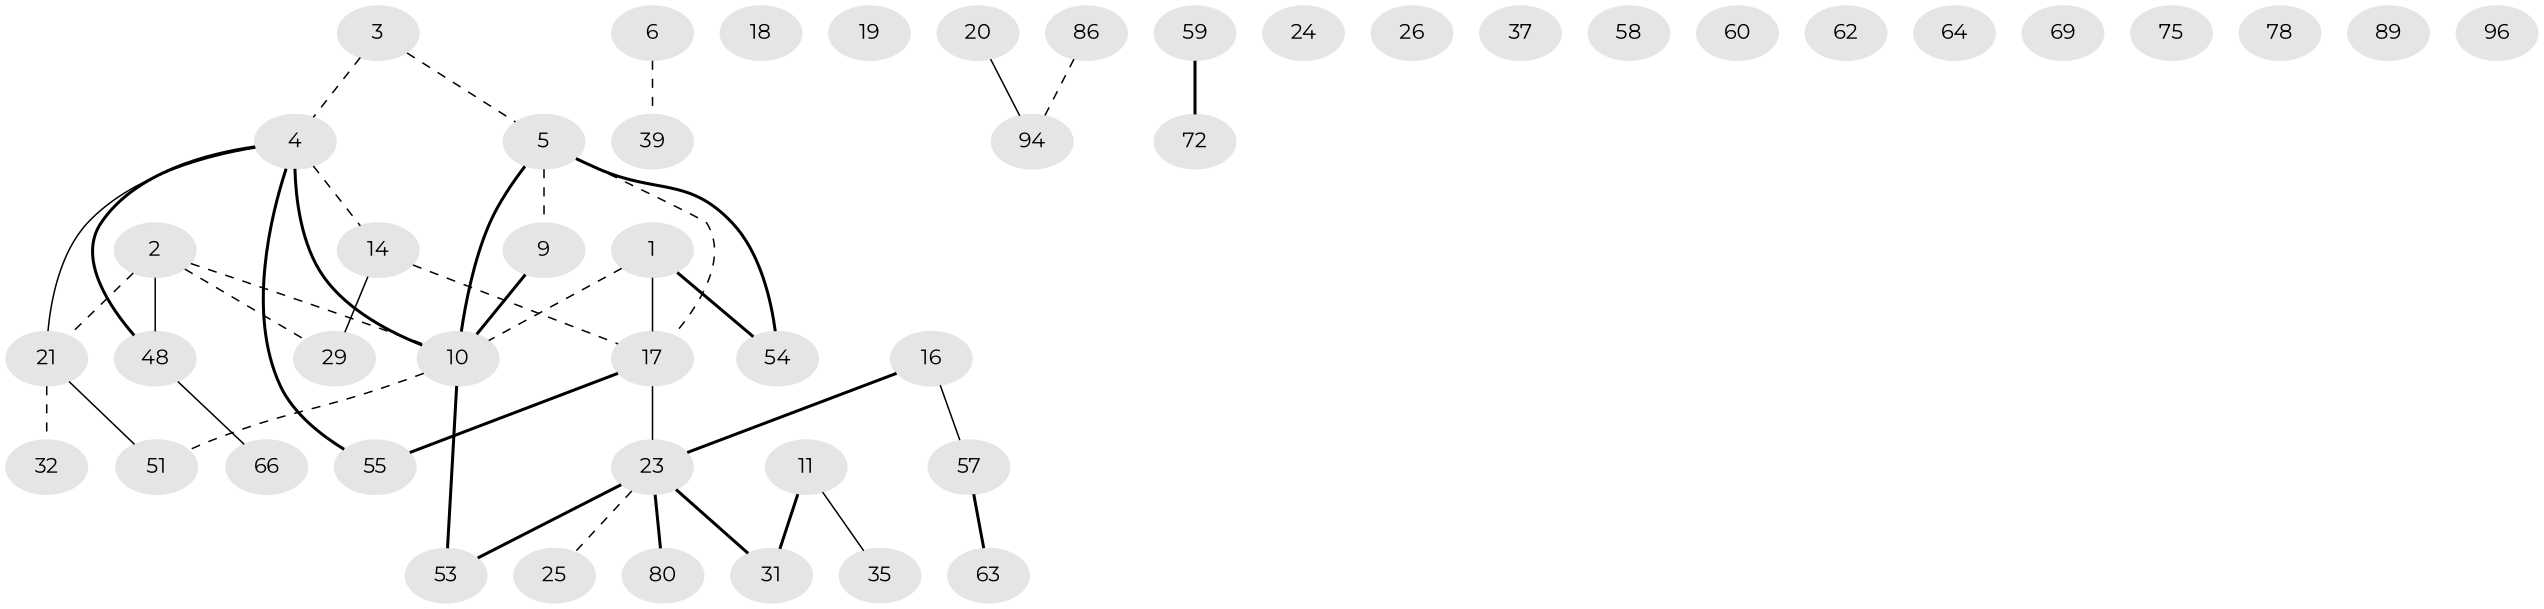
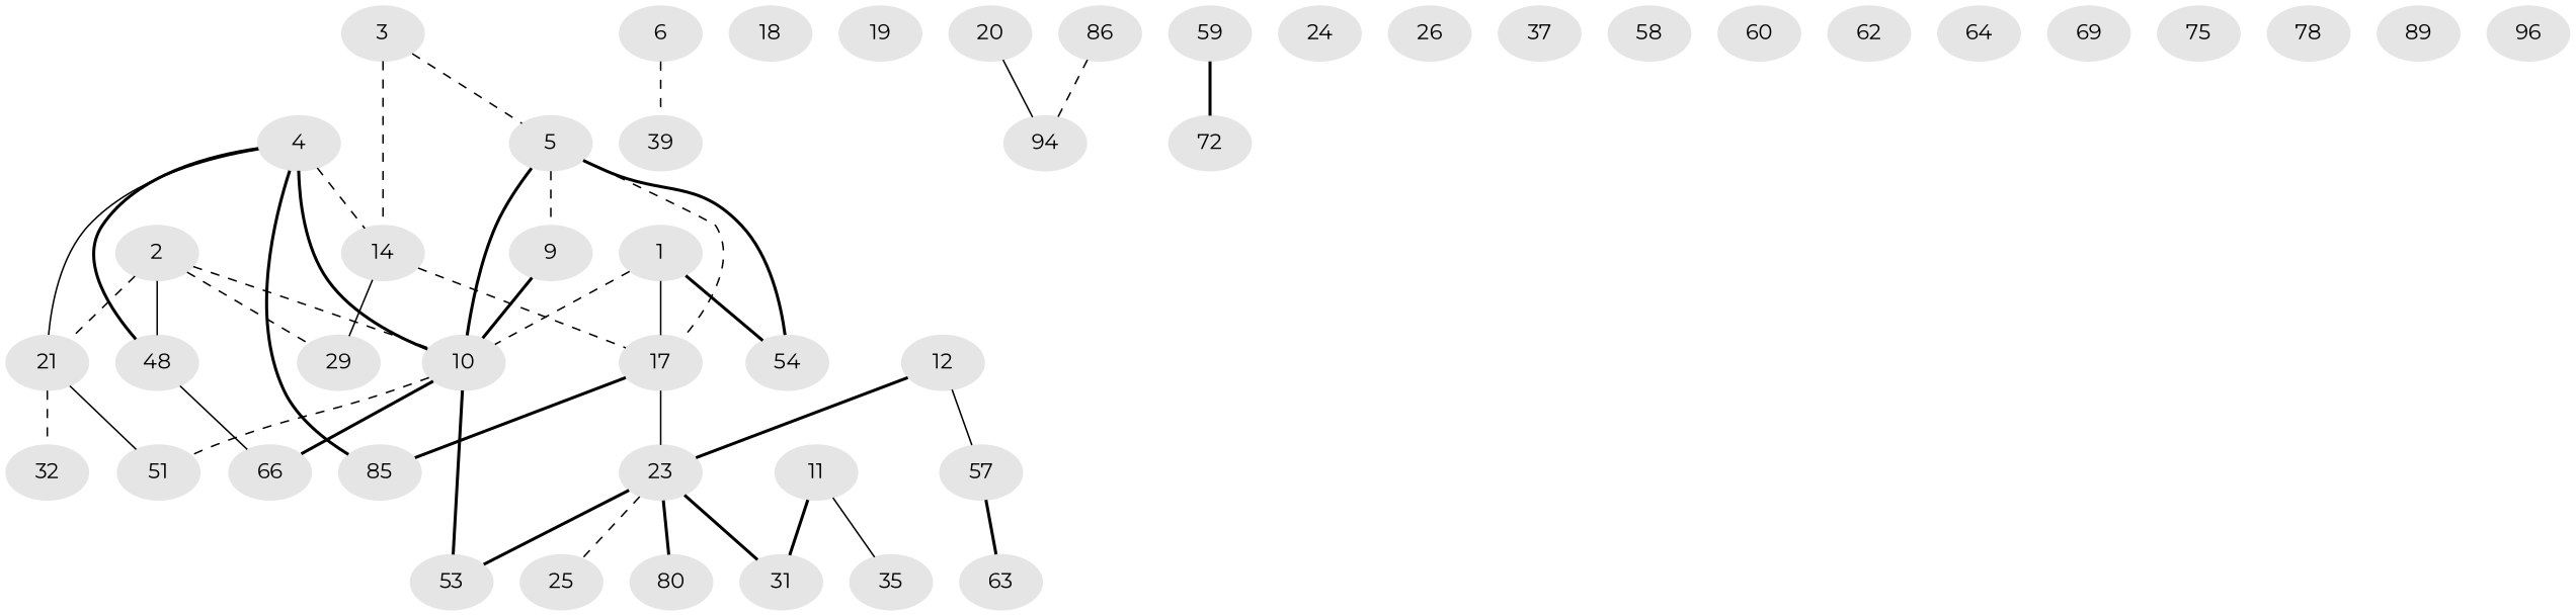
  graph {
    fontname=Montserrat
    node [color=gray90 fontname=Montserrat style=filled]
    edge [fontname=Montserrat style=bold]
    1 [super="+7"]
    10 [super="+12"]
    17 [super="+83+82+48"]
    54
    51
    53
    66 [super="+76"]
-   55
+   55 [label=85]
    23 [super="+77+56"]
    2 [super="+8"]
    21 [super="+22+84"]
    n12 [label=48]
    29 [super="+99+30"]
    32
    3 [super="+38"]
    4 [super="+36+33+45"]
    5 [super="+27"]
    14 [super="+46"]
    9 [super="+47+67+81+15"]
    39 [super="+52"]
    6
    11 [super="+79+42"]
    31 [super="+44"]
    35 [super="+49+50"]
-   16 [super="+87"]
+   16 [super="+87" label=12]
    57 [super="+61"]
    25
    80
    63 [super="+90"]
    18
    19
    94 [super="+95"]
    20
    59 [super="+73"]
    72
    24 [super="+85"]
    26
    37 [super="+92"]
    58 [super="+71"]
    60
    62
    64
    69
    75
    78
    86
    89
    96
    1 -- 10 [style=dashed weight=3]
    1 -- 17 [style=solid weight=2]
    1 -- 54
    10 -- 51 [style=dashed]
    10 -- 53
+   10 -- 66
    17 -- 55
    17 -- 23 [style=solid weight=3]
    23 -- 53
    23 -- 31
    23 -- 25 [style=dashed]
    23 -- 80
    2 -- 10 [style=dashed]
    2 -- 21 [style=dashed]
    2 -- n12 [style=solid]
    2 -- 29 [style=dashed]
    21 -- 51 [style=solid]
    21 -- 32 [style=dashed]
    n12 -- 66 [style=solid]
-   3 -- 4 [style=dashed]
+   3 -- 14 [style=dashed]
    3 -- 5 [style=dashed]
    4 -- 10
    4 -- 55
    4 -- 21 [style=solid]
    4 -- n12
    4 -- 14 [style=dashed weight=2]
    5 -- 10
    5 -- 17 [style=dashed]
    5 -- 54
    5 -- 9 [style=dashed]
    14 -- 17 [style=dashed]
    14 -- 29 [style=solid]
    9 -- 10
    6 -- 39 [style=dashed]
    11 -- 31
    11 -- 35 [style=solid]
    16 -- 23
    16 -- 57 [style=solid]
    57 -- 63
    20 -- 94 [style=solid]
    59 -- 72
    86 -- 94 [style=dashed]
  }
